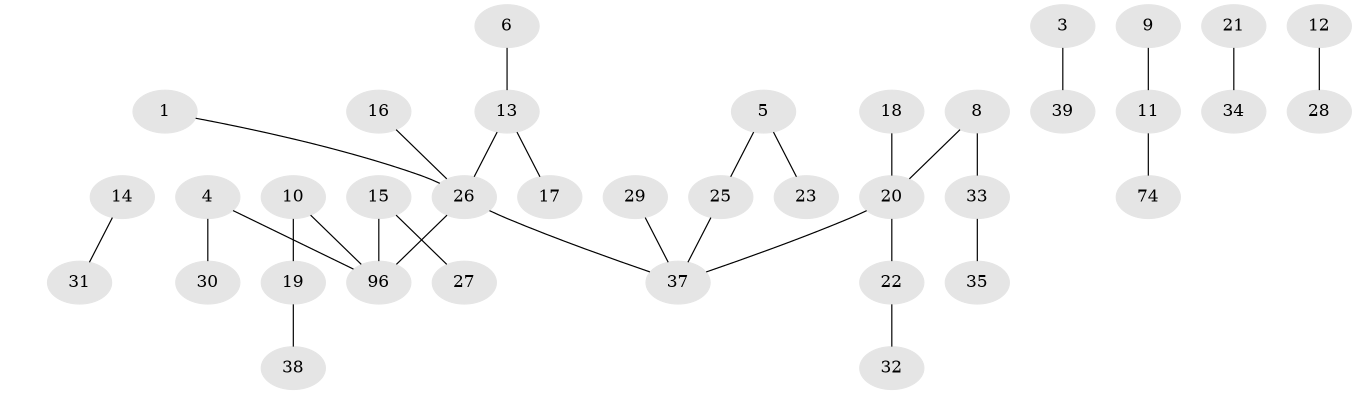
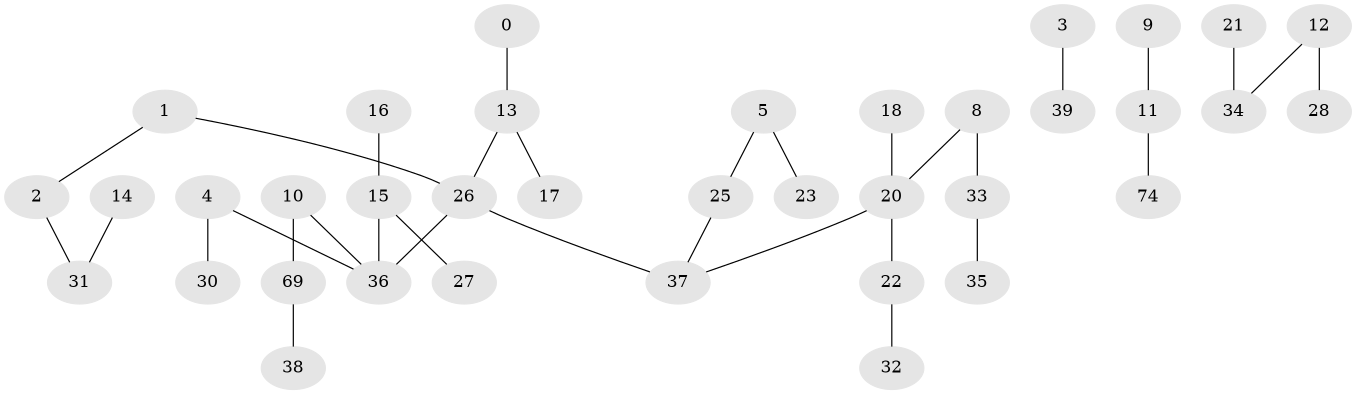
  graph {
    node [color=gray90 style=filled]
    edge [weight=1.0]
    1
+   2
    26
    31
-   36 [label=96]
+   36
    37
    3
    39
    4
    30
    5
    23
    25
-   6
+   6 [label=0]
    13
    17
    n17 [label=74]
    11
    8
    20
    33
    22
    35
    9
    10
-   19
+   19 [label=69]
    38
    12
    34
    28
    14
    15
    27
    16
    18
    32
    21
-   29
+   1 -- 2
    1 -- 26
+   2 -- 31
    26 -- 36
    26 -- 37
    3 -- 39
    4 -- 36
    4 -- 30
    5 -- 23
    5 -- 25
    25 -- 37
    6 -- 13
    13 -- 26
    13 -- 17
    11 -- n17
    8 -- 20
    8 -- 33
    20 -- 37
    20 -- 22
    33 -- 35
    22 -- 32
    9 -- 11
    10 -- 36
    10 -- 19
    19 -- 38
+   12 -- 34
    12 -- 28
    14 -- 31
    15 -- 36
    15 -- 27
-   16 -- 26
+   16 -- 15
    18 -- 20
    21 -- 34
-   29 -- 37
  }
